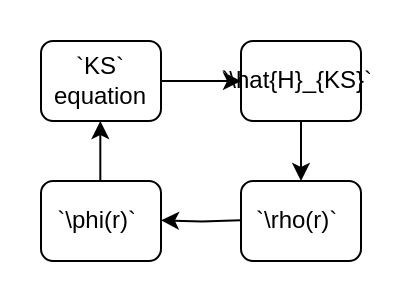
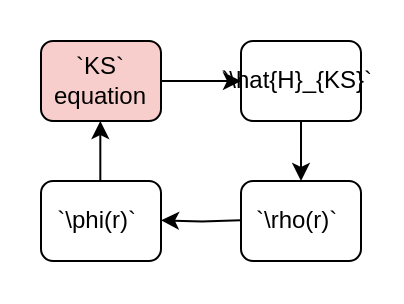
  <mxCell id="0" />
  <mxCell id="1" parent="0" />
  <mxCell id="2" style="edgeStyle=orthogonalEdgeStyle;rounded=0;orthogonalLoop=1;jettySize=auto;html=1;" edge="1" parent="1" source="3"><mxGeometry relative="1" as="geometry"><mxPoint x="120" y="40" as="targetPoint" /></mxGeometry></mxCell>
- <mxCell id="3" value="`KS` equation" style="rounded=1;whiteSpace=wrap;html=1;" vertex="1" parent="1"><mxGeometry x="20" y="20" width="60" height="40" as="geometry" /></mxCell>
+ <mxCell id="3" value="`KS` equation" style="rounded=1;whiteSpace=wrap;html=1;fillColor=#f8cecc;" vertex="1" parent="1"><mxGeometry x="20" y="20" width="60" height="40" as="geometry" /></mxCell>
  <mxCell id="4" value="`\hat{H}_{KS}`&amp;nbsp;" style="rounded=1;whiteSpace=wrap;html=1;" vertex="1" parent="1"><mxGeometry x="120" y="20" width="60" height="40" as="geometry" /></mxCell>
  <mxCell id="5" style="edgeStyle=orthogonalEdgeStyle;rounded=0;orthogonalLoop=1;jettySize=auto;html=1;entryX=0.5;entryY=0;entryDx=0;entryDy=0;" edge="1" parent="1" target="6"><mxGeometry relative="1" as="geometry"><mxPoint x="190" y="60" as="targetPoint" /><mxPoint x="150" y="60" as="sourcePoint" /></mxGeometry></mxCell>
  <mxCell id="6" value="`\rho(r)`&amp;nbsp;" style="rounded=1;whiteSpace=wrap;html=1;" vertex="1" parent="1"><mxGeometry x="120" y="90" width="60" height="40" as="geometry" /></mxCell>
  <mxCell id="7" value="`\phi(r)`&amp;nbsp;" style="rounded=1;whiteSpace=wrap;html=1;" vertex="1" parent="1"><mxGeometry x="20" y="90" width="60" height="40" as="geometry" /></mxCell>
  <mxCell id="8" style="edgeStyle=orthogonalEdgeStyle;rounded=0;orthogonalLoop=1;jettySize=auto;html=1;" edge="1" parent="1"><mxGeometry relative="1" as="geometry"><mxPoint x="80" y="109.66" as="targetPoint" /><mxPoint x="120" y="109.66" as="sourcePoint" /></mxGeometry></mxCell>
  <mxCell id="9" style="edgeStyle=orthogonalEdgeStyle;rounded=0;orthogonalLoop=1;jettySize=auto;html=1;entryX=0.5;entryY=0;entryDx=0;entryDy=0;" edge="1" parent="1"><mxGeometry relative="1" as="geometry"><mxPoint x="49.66" y="60" as="targetPoint" /><mxPoint x="49.66" y="90" as="sourcePoint" /></mxGeometry></mxCell>
